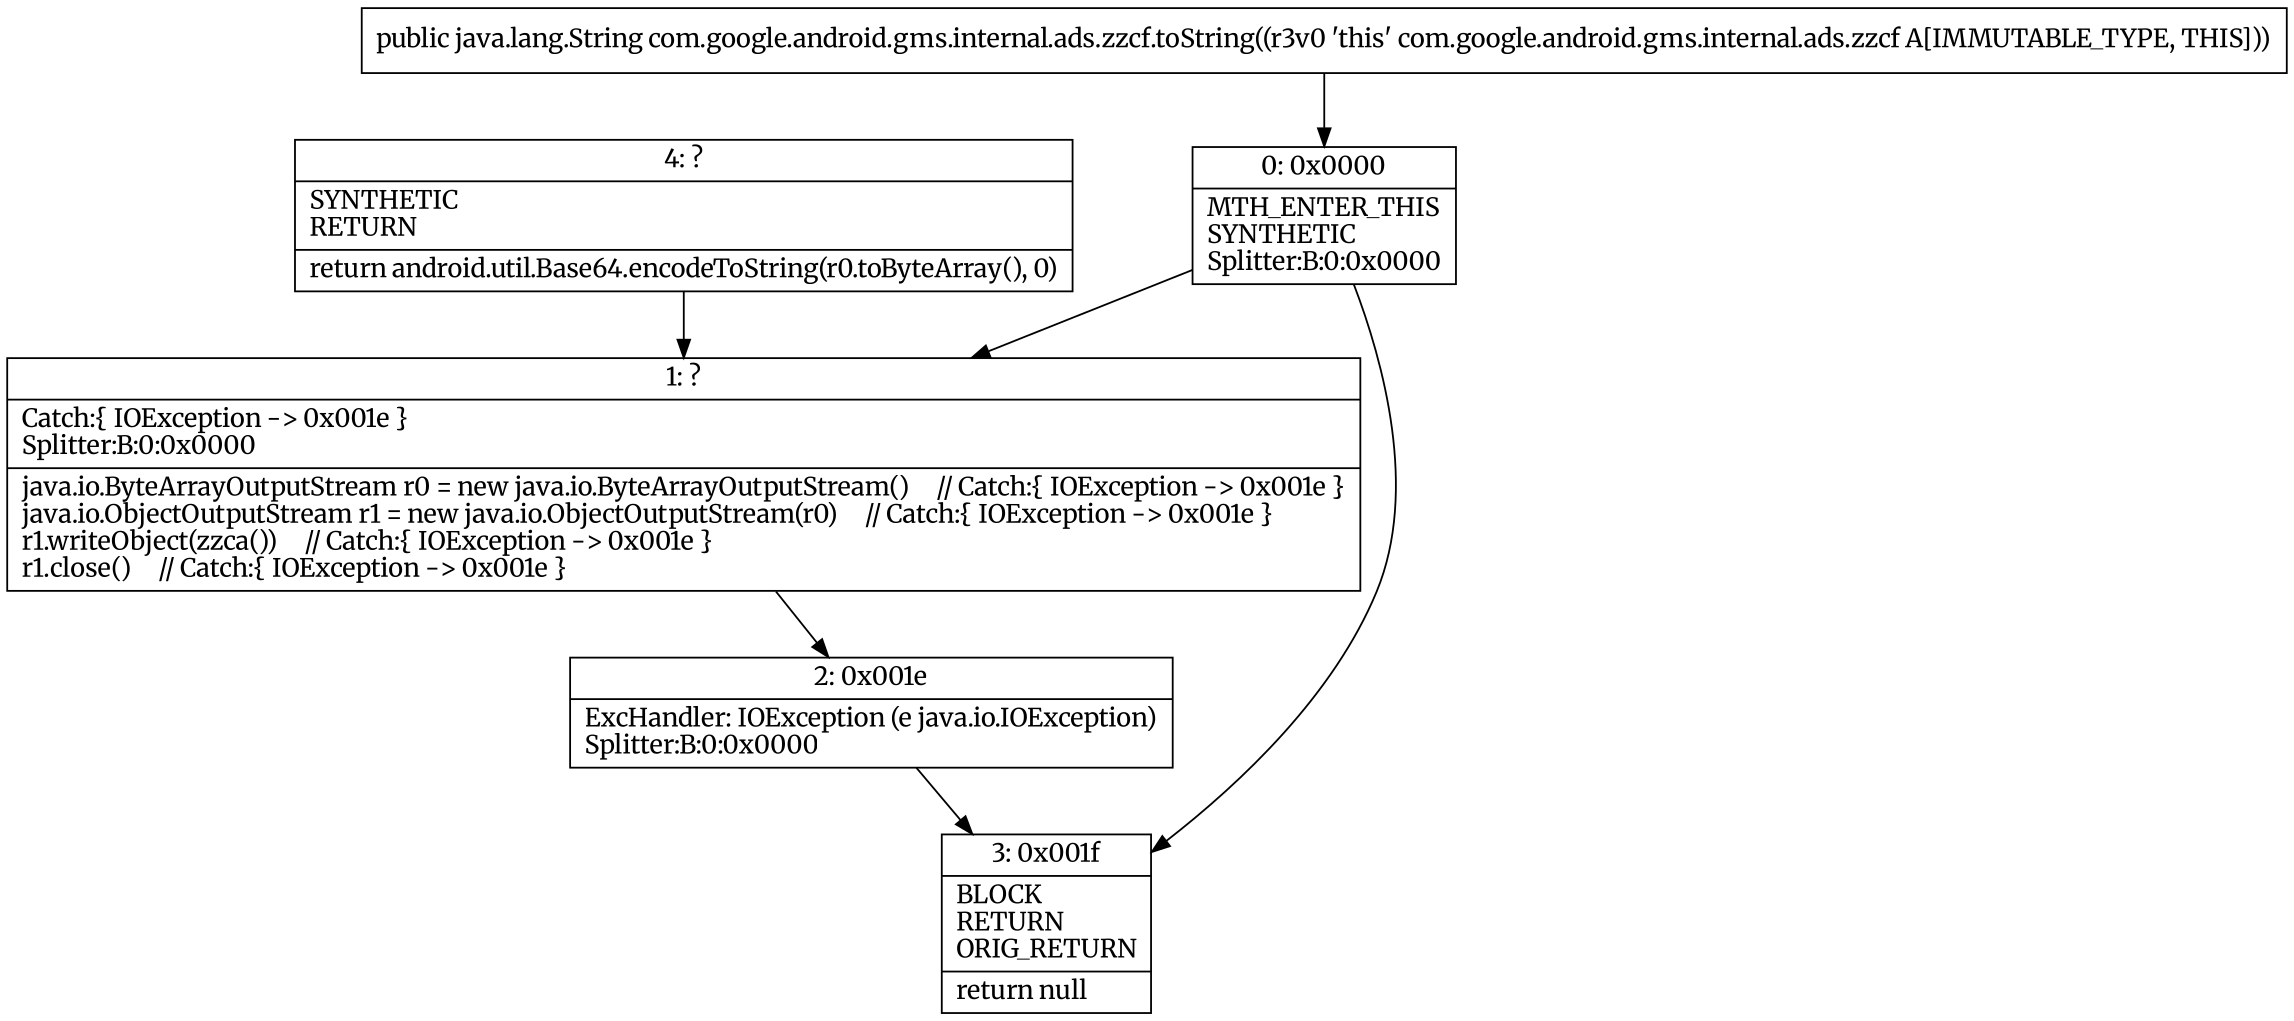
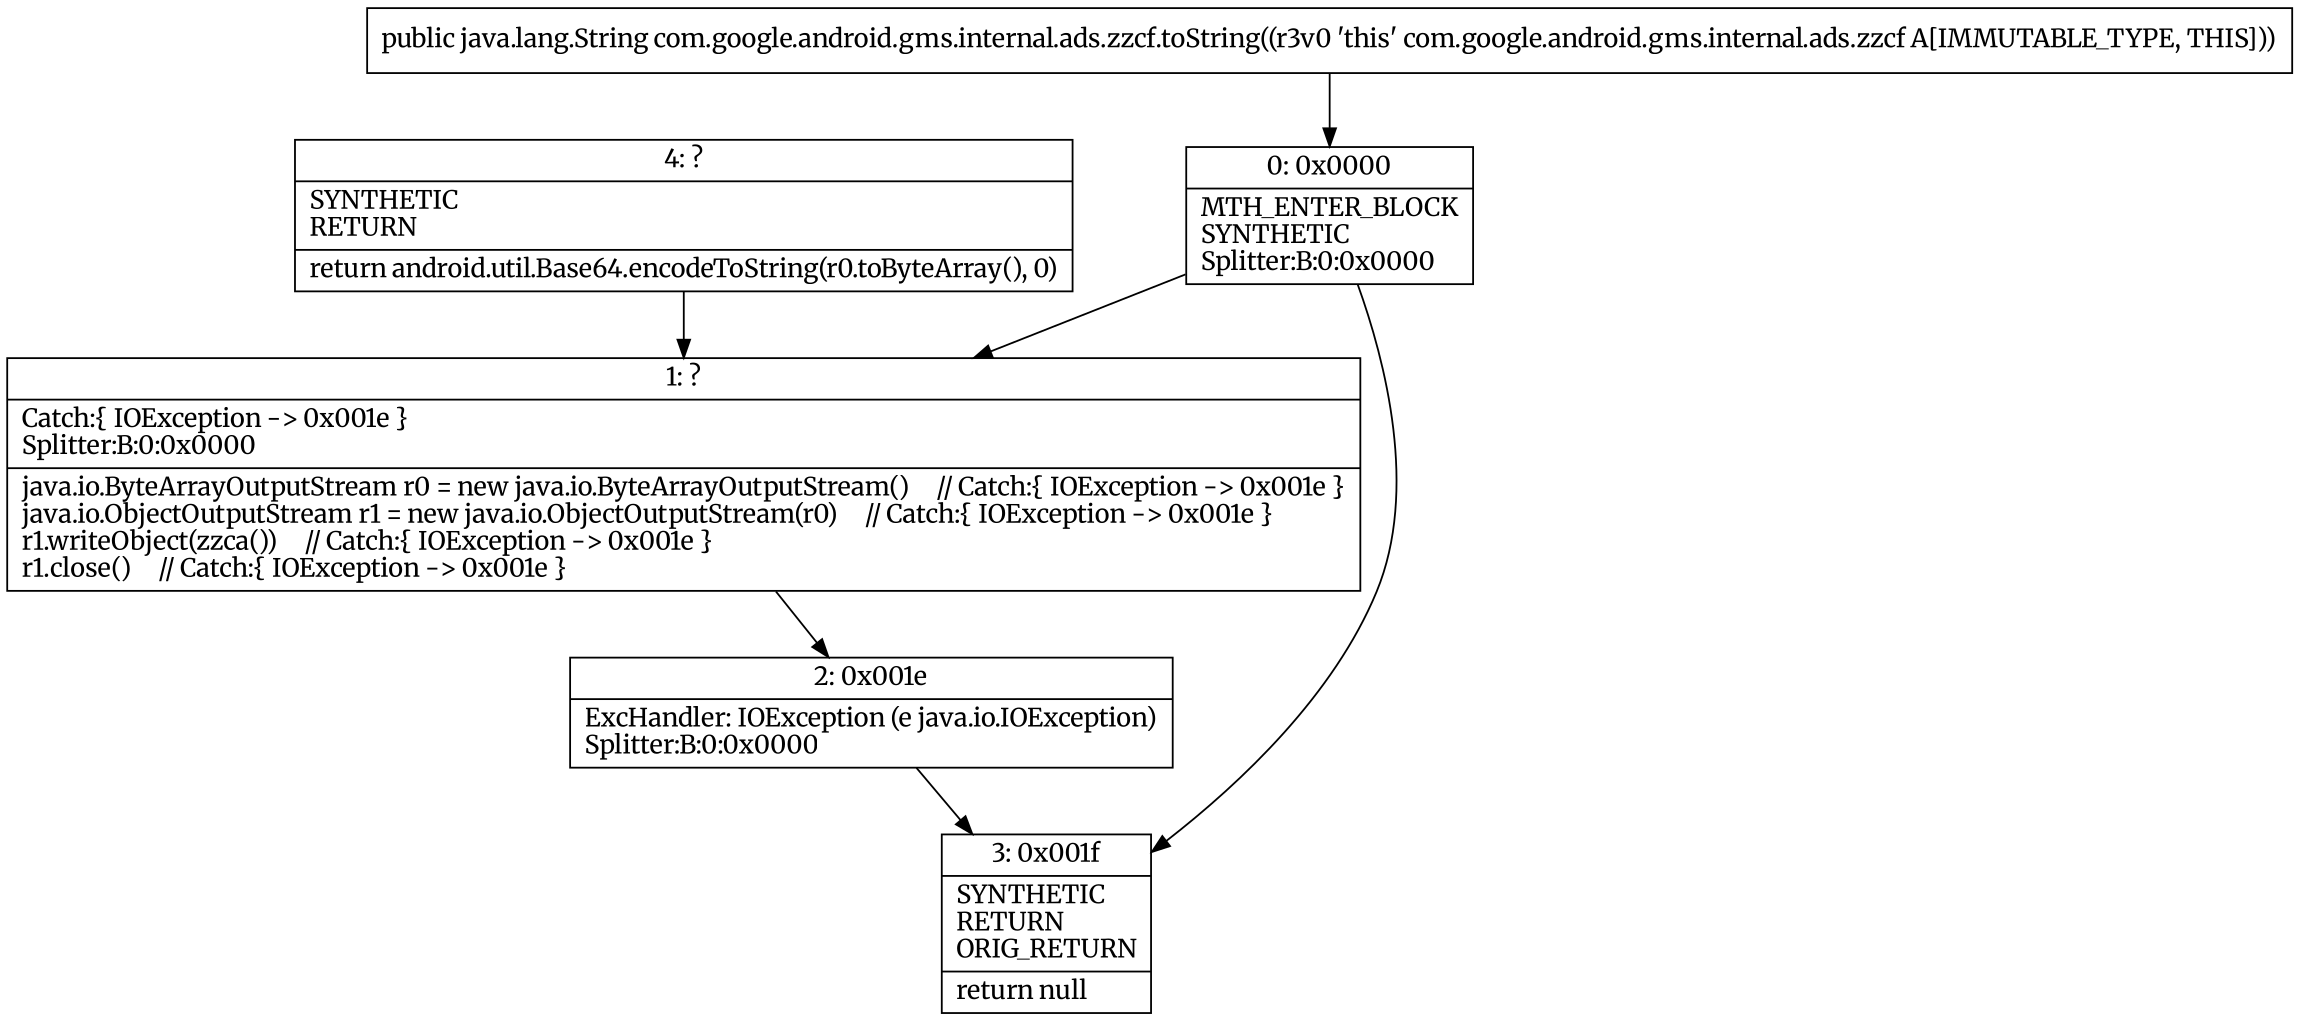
  digraph {
    fontname=Merriweather
    node [fontname=Merriweather shape=record]
    edge [fontname=Merriweather]
-   n1 [label="{0\:\ 0x0000|MTH_ENTER_THIS\lSYNTHETIC\lSplitter:B:0:0x0000\l}"]
+   n1 [label="{0\:\ 0x0000|MTH_ENTER_BLOCK\lSYNTHETIC\lSplitter:B:0:0x0000\l}"]
    n2 [label="{1\:\ ?|Catch:\{ IOException \-\> 0x001e \}\lSplitter:B:0:0x0000\l|java.io.ByteArrayOutputStream r0 = new java.io.ByteArrayOutputStream()     \/\/ Catch:\{ IOException \-\> 0x001e \}\ljava.io.ObjectOutputStream r1 = new java.io.ObjectOutputStream(r0)     \/\/ Catch:\{ IOException \-\> 0x001e \}\lr1.writeObject(zzca())     \/\/ Catch:\{ IOException \-\> 0x001e \}\lr1.close()     \/\/ Catch:\{ IOException \-\> 0x001e \}\l}"]
-   n3 [label="{3\:\ 0x001f|BLOCK\lRETURN\lORIG_RETURN\l|return null\l}"]
+   n3 [label="{3\:\ 0x001f|SYNTHETIC\lRETURN\lORIG_RETURN\l|return null\l}"]
    n4 [label="{2\:\ 0x001e|ExcHandler: IOException (e java.io.IOException)\lSplitter:B:0:0x0000\l}"]
    n5 [label="{4\:\ ?|SYNTHETIC\lRETURN\l|return android.util.Base64.encodeToString(r0.toByteArray(), 0)\l}"]
    n6 [label="{public java.lang.String com.google.android.gms.internal.ads.zzcf.toString((r3v0 'this' com.google.android.gms.internal.ads.zzcf A[IMMUTABLE_TYPE, THIS])) }"]
    n1 -> n2
    n1 -> n3
    n2 -> n4
    n4 -> n3
    n5 -> n2
    n6 -> n1
  }
